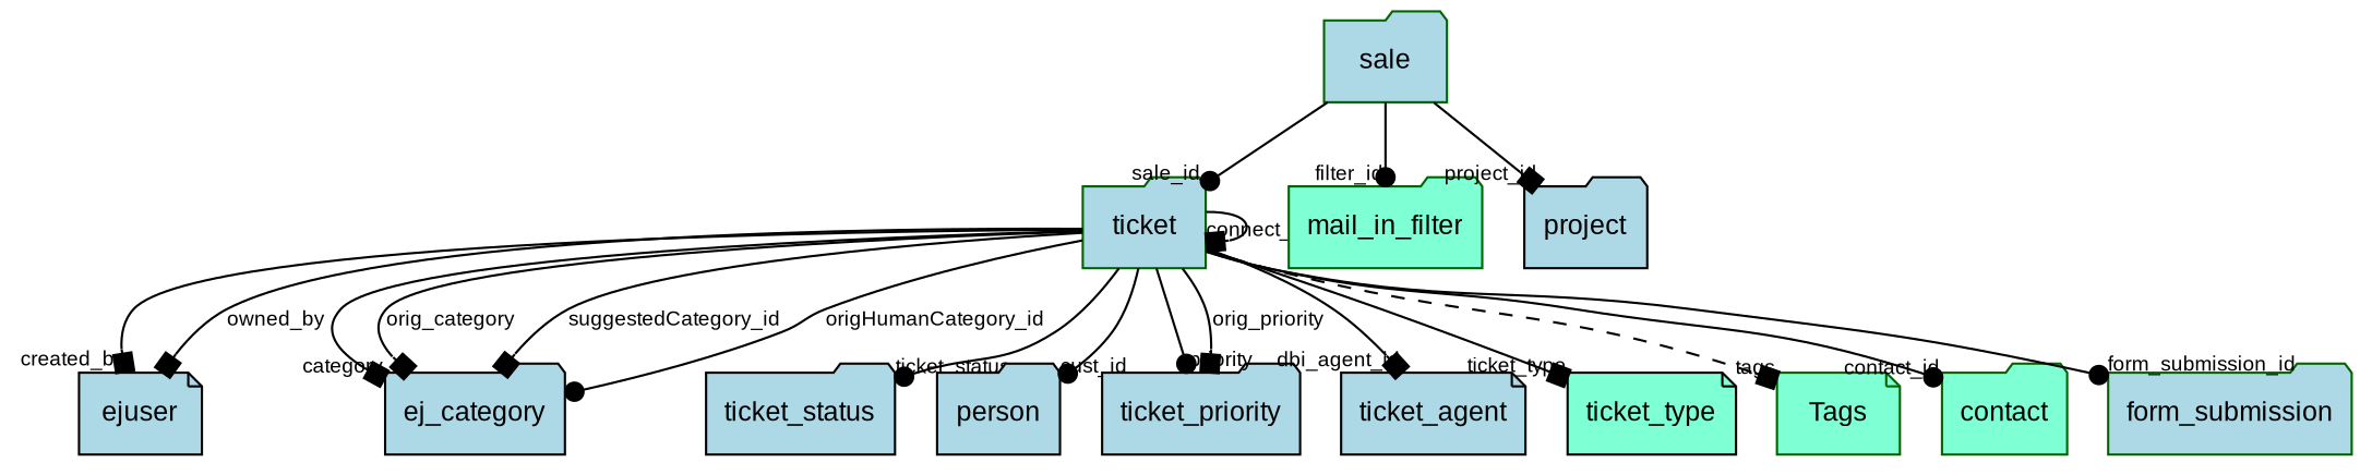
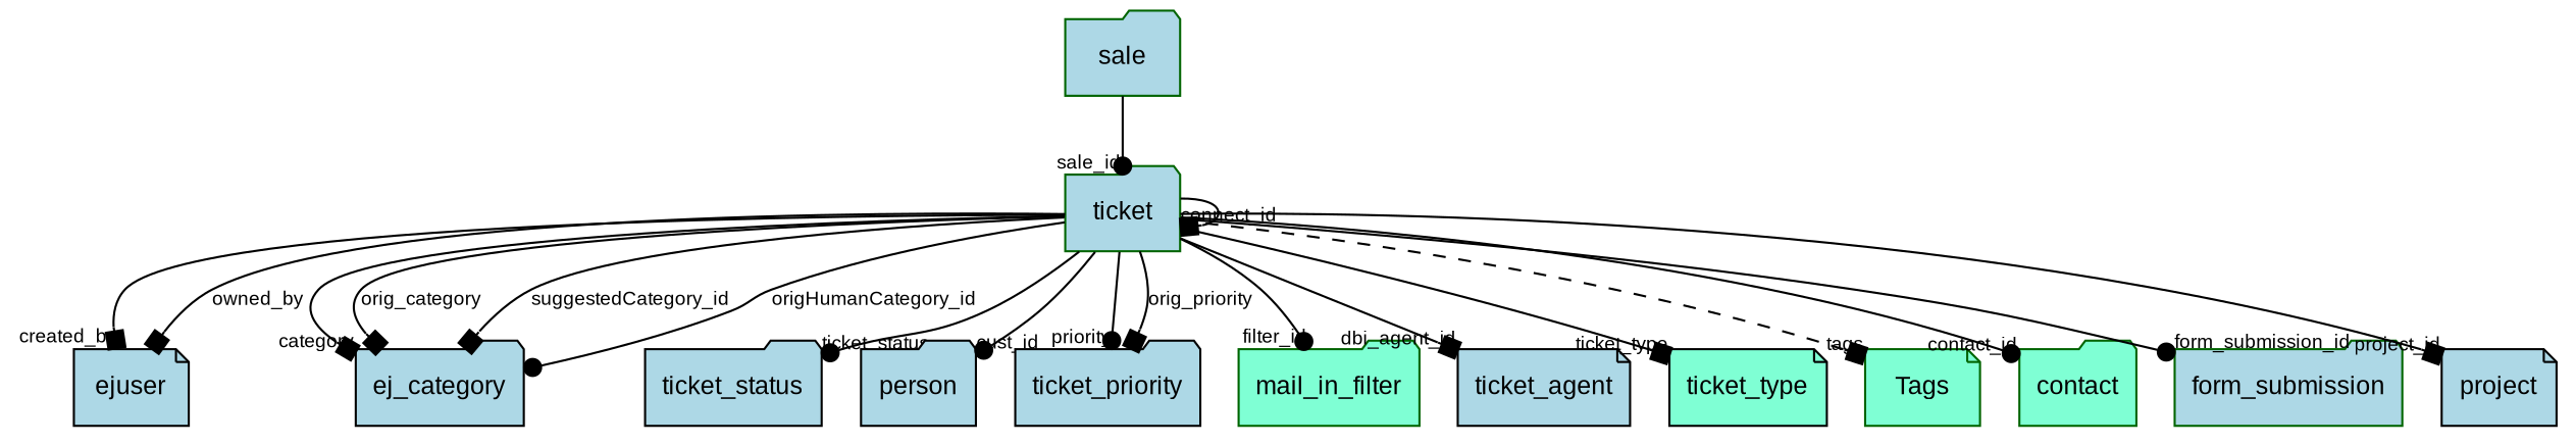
  digraph {
    fontname="Liberation Sans"
    node [color=black fillcolor=lightblue fontname="Liberation Sans" fontsize=12 shape=folder style="rounded, filled,filled"]
    edge [arrowhead=box fontname="Liberation Sans" fontsize=9]
    ticket [color=darkgreen]
    ejuser [shape=note]
    ej_category
    ticket_status
    person
    ticket_priority
    mail_in_filter [color=darkgreen fillcolor=aquamarine]
    n8 [label=ticket_agent shape=note]
    ticket_type [fillcolor=aquamarine shape=note]
    Tags [color=darkgreen fillcolor=aquamarine shape=note]
    contact [color=darkgreen fillcolor=aquamarine]
    form_submission [color=darkgreen]
-   project
+   project [shape=note]
    sale [color=darkgreen]
    ticket -> ticket [headlabel=connect_id]
    ticket -> ejuser [headlabel=created_by]
    ticket -> ejuser [label=owned_by]
    ticket -> ej_category [headlabel=category]
    ticket -> ej_category [label=orig_category]
    ticket -> ej_category [label=suggestedCategory_id]
    ticket -> ej_category [arrowhead=dot label=origHumanCategory_id]
    ticket -> ticket_status [arrowhead=dot headlabel=ticket_status]
    ticket -> person [arrowhead=dot headlabel=cust_id]
    ticket -> ticket_priority [arrowhead=dot headlabel=priority]
    ticket -> ticket_priority [label=orig_priority]
-   sale -> mail_in_filter [arrowhead=dot headlabel=filter_id]
+   ticket -> mail_in_filter [arrowhead=dot headlabel=filter_id]
    ticket -> n8 [headlabel=dbi_agent_id]
    ticket -> ticket_type [headlabel=ticket_type]
    ticket -> Tags [headlabel=tags style=dashed]
    ticket -> contact [arrowhead=dot headlabel=contact_id]
    ticket -> form_submission [arrowhead=dot headlabel=form_submission_id]
-   sale -> project [headlabel=project_id]
+   ticket -> project [headlabel=project_id]
    sale -> ticket [arrowhead=dot headlabel=sale_id]
  }
